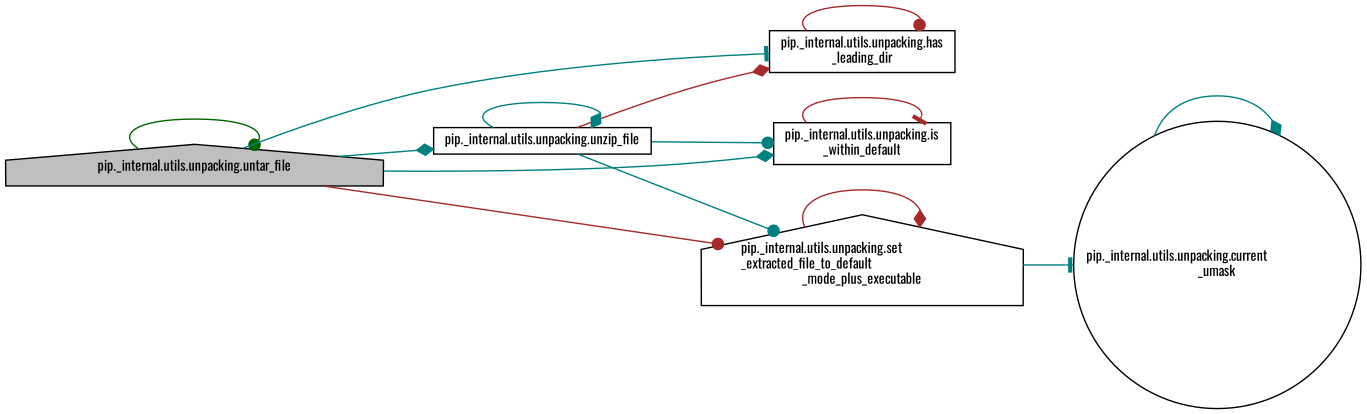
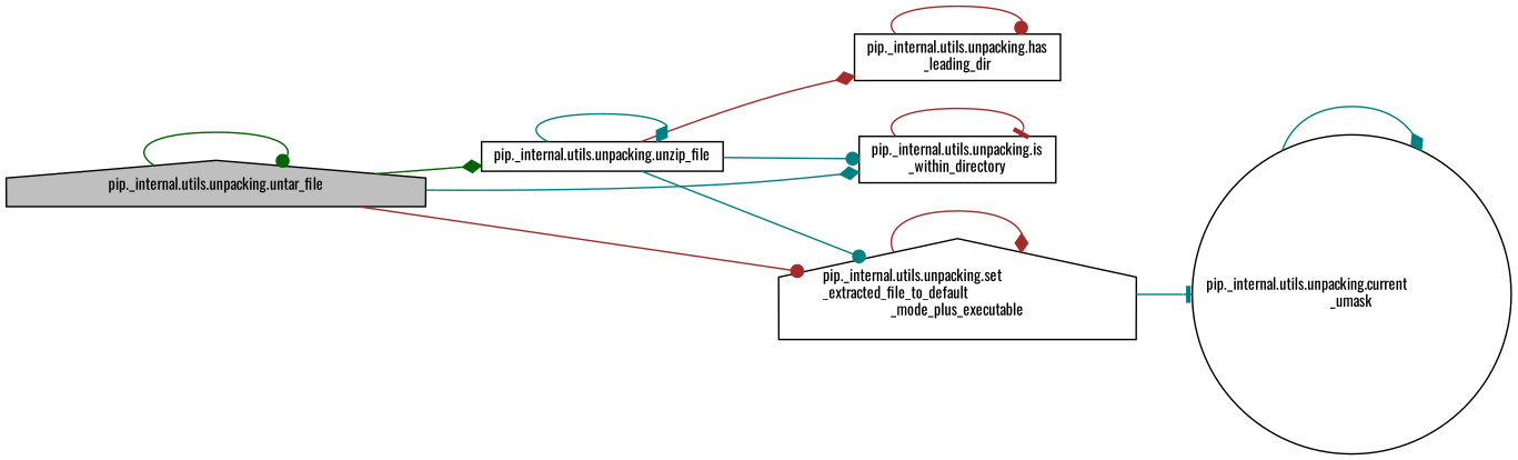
  digraph {
    fontname=Oswald
    rankdir=LR
    node [color=black fillcolor=white fontname=Oswald fontsize=10 shape=box style=filled]
    edge [arrowhead=diamond color=teal fontname=Oswald fontsize=10 labelfontname=Helvetica labelfontsize=10 style=solid]
    n1 [fillcolor=grey75 fontcolor=black height=0.2 label="pip._internal.utils.unpacking.untar_file" shape=house width=0.4]
    n2 [height=0.2 label="pip._internal.utils.unpacking.has\l_leading_dir" width=0.4]
-   n3 [height=0.2 label="pip._internal.utils.unpacking.is\l_within_default" width=0.4]
+   n3 [height=0.2 label="pip._internal.utils.unpacking.is\l_within_directory" width=0.4]
    n4 [height=0.2 label="pip._internal.utils.unpacking.set\l_extracted_file_to_default\l_mode_plus_executable" shape=house width=0.4]
    n5 [height=0.2 label="pip._internal.utils.unpacking.unzip_file" width=0.4]
    n6 [height=0.2 label="pip._internal.utils.unpacking.current\l_umask" shape=circle width=0.4]
    n1 -> n1 [arrowhead=dot color=darkgreen]
-   n1 -> n2 [arrowhead=tee]
    n1 -> n3
    n1 -> n4 [arrowhead=dot color=brown]
-   n1 -> n5
+   n1 -> n5 [color=darkgreen]
    n2 -> n2 [arrowhead=dot color=brown]
    n3 -> n3 [arrowhead=tee color=brown]
    n4 -> n4 [color=brown]
    n4 -> n6 [arrowhead=tee]
    n5 -> n2 [color=brown]
    n5 -> n3 [arrowhead=dot]
    n5 -> n4 [arrowhead=dot]
    n5 -> n5
    n6 -> n6
  }
